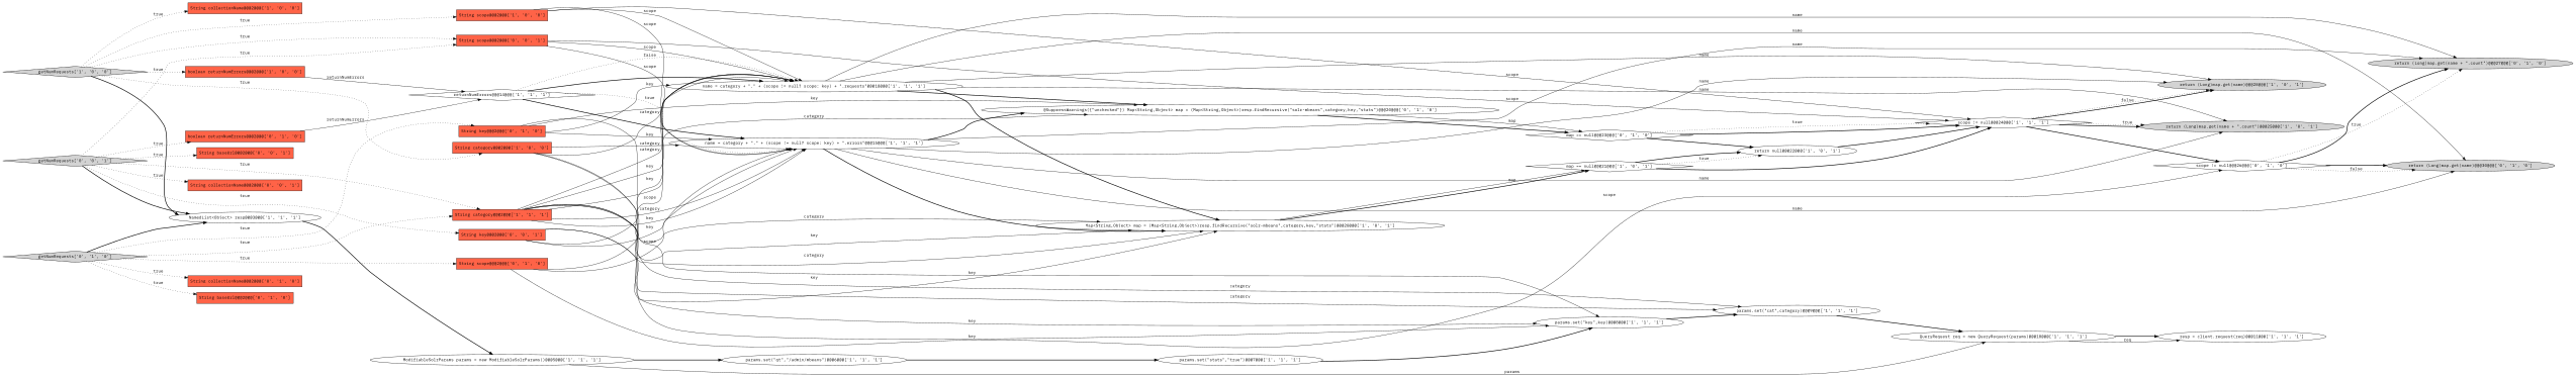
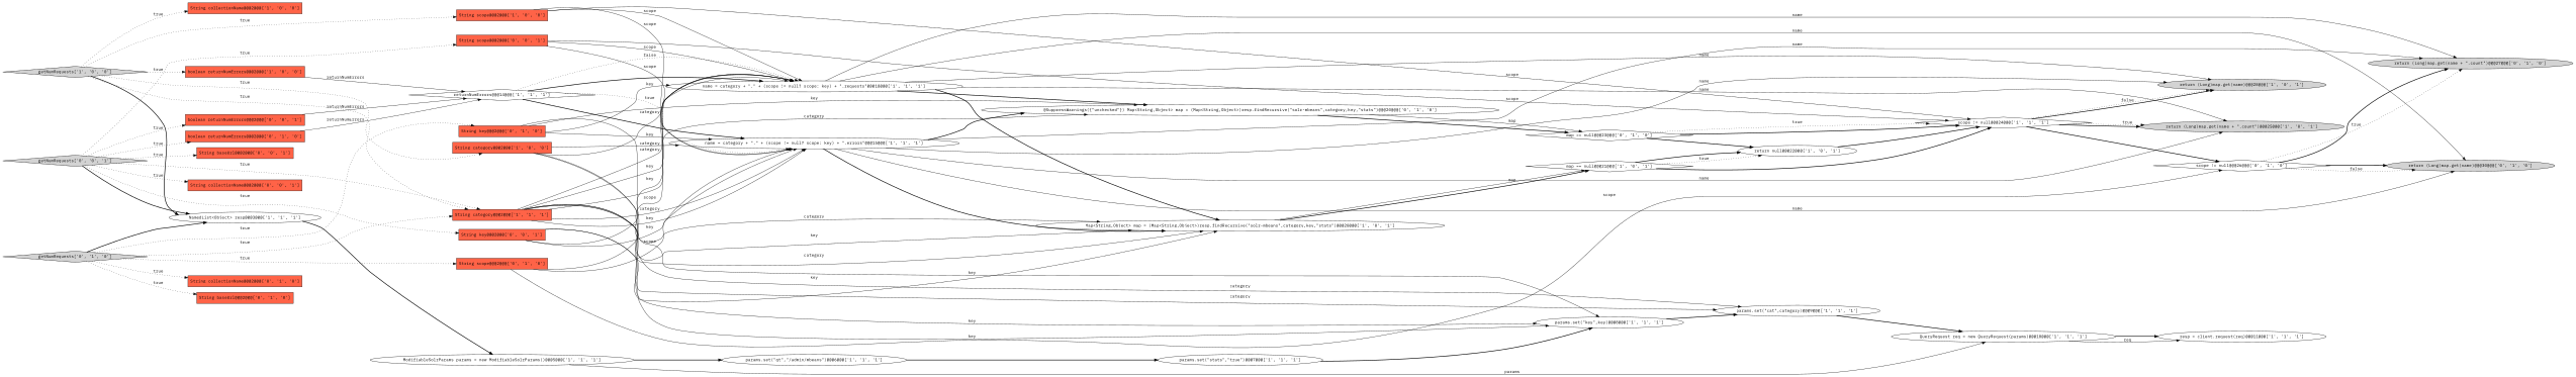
  digraph {
    fontname="IBM Plex Mono"
    rankdir=LR
    node [fillcolor=white fontname="IBM Plex Mono" shape=ellipse style=filled]
    edge [fontname="IBM Plex Mono" style=solid]
    n1 [fillcolor=tomato label="String collectionName@@@2@@@['1', '0', '0']" shape=box]
    n2 [fillcolor=lightgray label="return (Long)map.get(name)@@@30@@@['0', '1', '0']"]
    n3 [label="map == null@@@21@@@['1', '0', '1']" shape=diamond]
    n4 [label="return null@@@22@@@['1', '0', '1']"]
    n5 [label="scope != null@@@24@@@['1', '1', '1']" shape=diamond]
    n6 [fillcolor=lightgray label="return (Long)map.get(name + \".count\")@@@25@@@['1', '0', '1']"]
    n7 [fillcolor=lightgray label="return (Long)map.get(name)@@@28@@@['1', '0', '1']"]
    n8 [label="scope != null@@@26@@@['0', '1', '0']" shape=diamond]
    n9 [label="name = category + \".\" + (scope != null? scope: key) + \".requests\"@@@18@@@['1', '1', '1']"]
    n10 [fillcolor=lightgray label="return (Long)map.get(name + \".count\")@@@27@@@['0', '1', '0']"]
    n11 [label="@SuppressWarnings({\"unchecked\"}) Map<String,Object> map = (Map<String,Object>)resp.findRecursive(\"solr-mbeans\",category,key,\"stats\")@@@20@@@['0', '1', '0']"]
    n12 [label="Map<String,Object> map = (Map<String,Object>)resp.findRecursive(\"solr-mbeans\",category,key,\"stats\")@@@20@@@['1', '0', '1']"]
    n13 [label="map == null@@@23@@@['0', '1', '0']" shape=diamond]
    n14 [label="name = category + \".\" + (scope != null? scope: key) + \".errors\"@@@15@@@['1', '1', '1']"]
    n15 [fillcolor=tomato label="String baseUrl@@@2@@@['0', '0', '1']" shape=box]
    n16 [label="NamedList<Object> resp@@@3@@@['1', '1', '1']"]
    n17 [label="ModifiableSolrParams params = new ModifiableSolrParams()@@@5@@@['1', '1', '1']"]
    n18 [label="QueryRequest req = new QueryRequest(params)@@@10@@@['1', '1', '1']"]
    n19 [label="params.set(\"qt\",\"/admin/mbeans\")@@@6@@@['1', '1', '1']"]
    n20 [fillcolor=tomato label="String scope@@@2@@@['0', '0', '1']" shape=box]
    n21 [label="resp = client.request(req)@@@11@@@['1', '1', '1']"]
    n22 [fillcolor=tomato label="String collectionName@@@2@@@['0', '1', '0']" shape=box]
    n23 [label="returnNumErrors@@@14@@@['1', '1', '1']" shape=diamond]
    n24 [fillcolor=tomato label="String collectionName@@@2@@@['0', '0', '1']" shape=box]
    n25 [fillcolor=tomato label="boolean returnNumErrors@@@2@@@['0', '1', '0']" shape=box]
    n26 [fillcolor=tomato label="String baseUrl@@@2@@@['0', '1', '0']" shape=box]
    n27 [fillcolor=tomato label="String category@@@2@@@['1', '1', '1']" shape=box]
    n28 [label="params.set(\"cat\",category)@@@9@@@['1', '1', '1']"]
    n29 [label="params.set(\"key\",key)@@@8@@@['1', '1', '1']"]
    n30 [fillcolor=tomato label="String key@@@2@@@['0', '1', '0']" shape=box]
    n31 [fillcolor=lightgray label="getNumRequests['1', '0', '0']" shape=diamond]
    n32 [fillcolor=tomato label="String category@@@2@@@['1', '0', '0']" shape=box]
    n33 [fillcolor=tomato label="String scope@@@2@@@['1', '0', '0']" shape=box]
    n34 [fillcolor=tomato label="boolean returnNumErrors@@@2@@@['1', '0', '0']" shape=box]
    n35 [label="params.set(\"stats\",\"true\")@@@7@@@['1', '1', '1']"]
    n36 [fillcolor=lightgray label="getNumRequests['0', '1', '0']" shape=diamond]
    n37 [fillcolor=tomato label="String scope@@@2@@@['0', '1', '0']" shape=box]
    n38 [fillcolor=tomato label="String key@@@2@@@['0', '0', '1']" shape=box]
    n39 [fillcolor=lightgray label="getNumRequests['0', '0', '1']" shape=diamond]
+   n40 [fillcolor=tomato label="boolean returnNumErrors@@@2@@@['0', '0', '1']" shape=box]
    n3 -> n4 [style=bold]
    n3 -> n4 [label=true style=dotted]
    n3 -> n5 [style=bold]
    n4 -> n5 [style=bold]
    n5 -> n6 [label=true style=dotted]
    n5 -> n6 [style=bold]
    n5 -> n7 [style=bold]
    n5 -> n7 [label=false style=dotted]
    n5 -> n8 [style=bold]
    n8 -> n2 [style=bold]
    n8 -> n2 [label=false style=dotted]
    n8 -> n10 [label=true style=dotted]
    n8 -> n10 [style=bold]
    n9 -> n2 [label=name]
    n9 -> n6 [label=name]
    n9 -> n7 [label=name]
    n9 -> n10 [label=name]
    n9 -> n11 [style=bold]
    n9 -> n12 [style=bold]
    n11 -> n13 [style=bold]
    n11 -> n13 [label=map]
    n12 -> n3 [label=map]
    n12 -> n3 [style=bold]
    n13 -> n4 [style=bold]
    n13 -> n5 [style=bold]
    n13 -> n5 [label=true style=dotted]
    n14 -> n2 [label=name]
    n14 -> n6 [label=name]
    n14 -> n7 [label=name]
    n14 -> n10 [label=name]
    n14 -> n11 [style=bold]
    n14 -> n12 [style=bold]
    n16 -> n17 [style=bold]
    n17 -> n18 [label=params]
    n17 -> n19 [style=bold]
    n18 -> n21 [style=bold]
    n18 -> n21 [label=req]
    n19 -> n35 [style=bold]
    n20 -> n5 [label=scope]
    n20 -> n9 [label=scope]
    n20 -> n14 [label=scope]
    n23 -> n9 [label=false style=dotted]
    n23 -> n9 [style=bold]
    n23 -> n14 [label=true style=dotted]
    n23 -> n14 [style=bold]
    n25 -> n23 [label=returnNumErrors]
    n27 -> n9 [label=key]
    n27 -> n9 [label=category]
    n27 -> n11 [label=category]
    n27 -> n12 [label=key]
    n27 -> n12 [label=category]
    n27 -> n14 [label=category]
    n27 -> n14 [label=key]
    n27 -> n28 [label=category]
    n27 -> n29 [label=key]
    n28 -> n18 [style=bold]
    n29 -> n28 [style=bold]
    n30 -> n9 [label=key]
    n30 -> n11 [label=key]
    n30 -> n14 [label=key]
    n30 -> n29 [label=key]
    n31 -> n1 [label=true style=dotted]
    n31 -> n16 [style=bold]
-   n31 -> n20 [label=true style=dotted]
+   n31 -> n27 [label=true style=dotted]
    n31 -> n32 [label=true style=dotted]
    n31 -> n33 [label=true style=dotted]
    n31 -> n34 [label=true style=dotted]
    n32 -> n9 [label=category]
    n32 -> n12 [label=category]
    n32 -> n14 [label=category]
    n32 -> n28 [label=category]
    n33 -> n5 [label=scope]
    n33 -> n9 [label=scope]
    n33 -> n14 [label=scope]
    n34 -> n23 [label=returnNumErrors]
    n35 -> n29 [style=bold]
    n36 -> n16 [style=bold]
    n36 -> n22 [label=true style=dotted]
    n36 -> n26 [label=true style=dotted]
    n36 -> n27 [label=true style=dotted]
    n36 -> n30 [label=true style=dotted]
    n36 -> n37 [label=true style=dotted]
    n37 -> n8 [label=scope]
    n37 -> n9 [label=scope]
    n37 -> n14 [label=scope]
    n38 -> n9 [label=key]
    n38 -> n12 [label=key]
    n38 -> n14 [label=key]
    n38 -> n29 [label=key]
    n39 -> n15 [label=true style=dotted]
    n39 -> n16 [style=bold]
    n39 -> n20 [label=true style=dotted]
    n39 -> n24 [label=true style=dotted]
    n39 -> n25 [label=true style=dotted]
    n39 -> n27 [label=true style=dotted]
    n39 -> n38 [label=true style=dotted]
+   n39 -> n40 [label=true style=dotted]
+   n40 -> n23 [label=returnNumErrors]
  }
